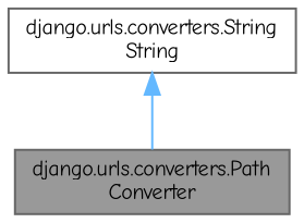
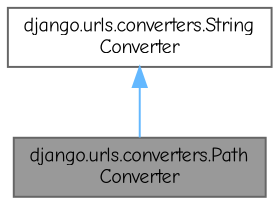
  digraph {
    fontname="Comic Neue"
    node [color=gray40 fontname="Comic Neue" fontsize=10 shape=box style=filled]
    n1 [fillcolor=grey60 fontcolor=black height=0.2 label="django.urls.converters.Path\lConverter" width=0.4]
-   n2 [fillcolor=white height=0.2 label="django.urls.converters.String\lString" width=0.4]
+   n2 [fillcolor=white height=0.2 label="django.urls.converters.String\lConverter" width=0.4]
    n2 -> n1 [color=steelblue1 dir=back fontname="Comic Neue" fontsize=10 labelfontname=Helvetica labelfontsize=10 style=solid]
  }
